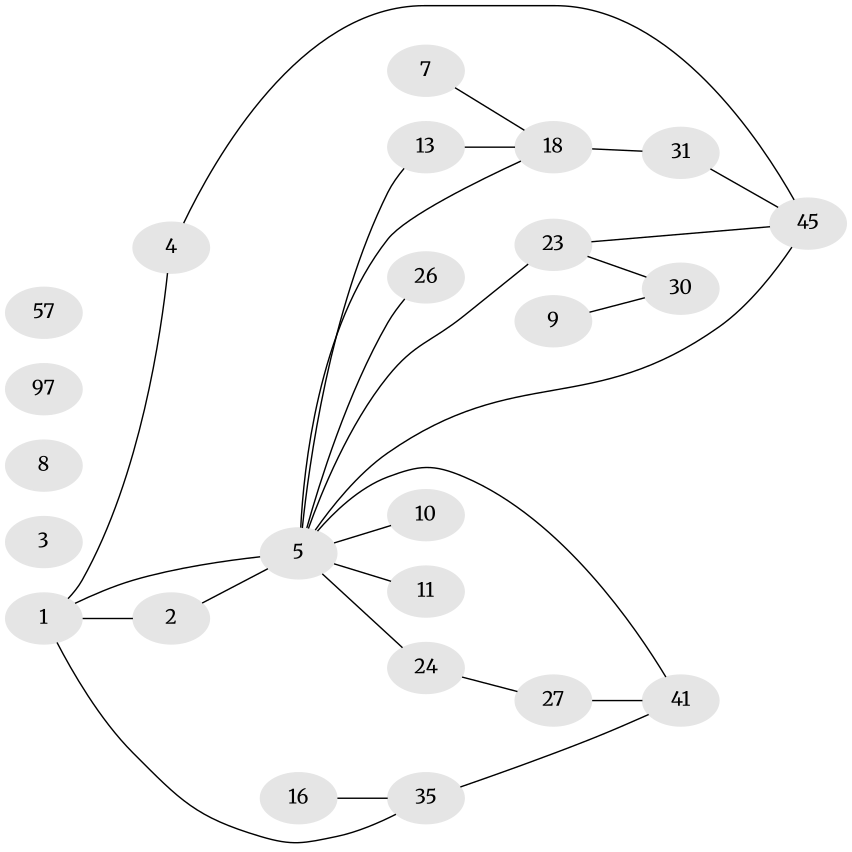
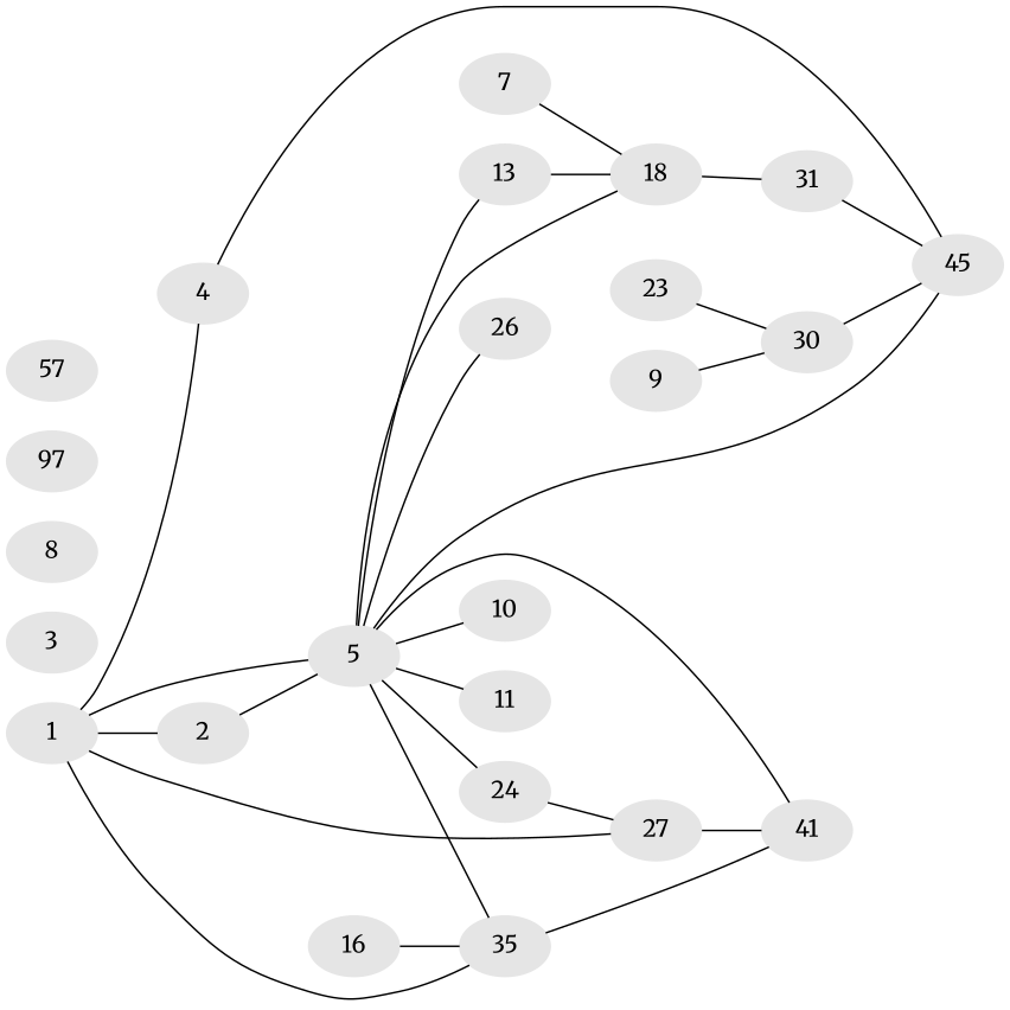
  graph {
    fontname=Merriweather
    rankdir=LR
    node [color=gray90 fontname=Merriweather style=filled]
    edge [fontname=Merriweather]
    1 [super="+15+12+32"]
    2 [super="+17"]
    4
    5 [super="+43+28+19+6"]
    27
    35 [super="+38"]
    n7 [label=45]
    10
    11
    13
    18 [super="+33+31"]
    n12 [label=24 super="+29"]
    26
    41 [super="+42"]
    3
    n16 [label=31 super="+40"]
    7
    8
    30 [super="+50"]
    9
    16
    23
    n23 [label=97]
    n24 [label=57]
    1 -- 2
    1 -- 4
    1 -- 5
+   1 -- 27
    1 -- 35
    2 -- 5
    4 -- n7
-   5 -- 23
+   5 -- 35
    5 -- n7
    5 -- 10 [weight=2]
    5 -- 11 [weight=3]
    5 -- 13
    5 -- 18
    5 -- n12 [weight=3]
    5 -- 26
    5 -- 41
    27 -- 41
    35 -- 41
    13 -- 18
    18 -- n16
    n12 -- 27
    n16 -- n7
    7 -- 18 [weight=2]
-   23 -- n7
+   30 -- n7
    9 -- 30
    16 -- 35
    23 -- 30
  }
